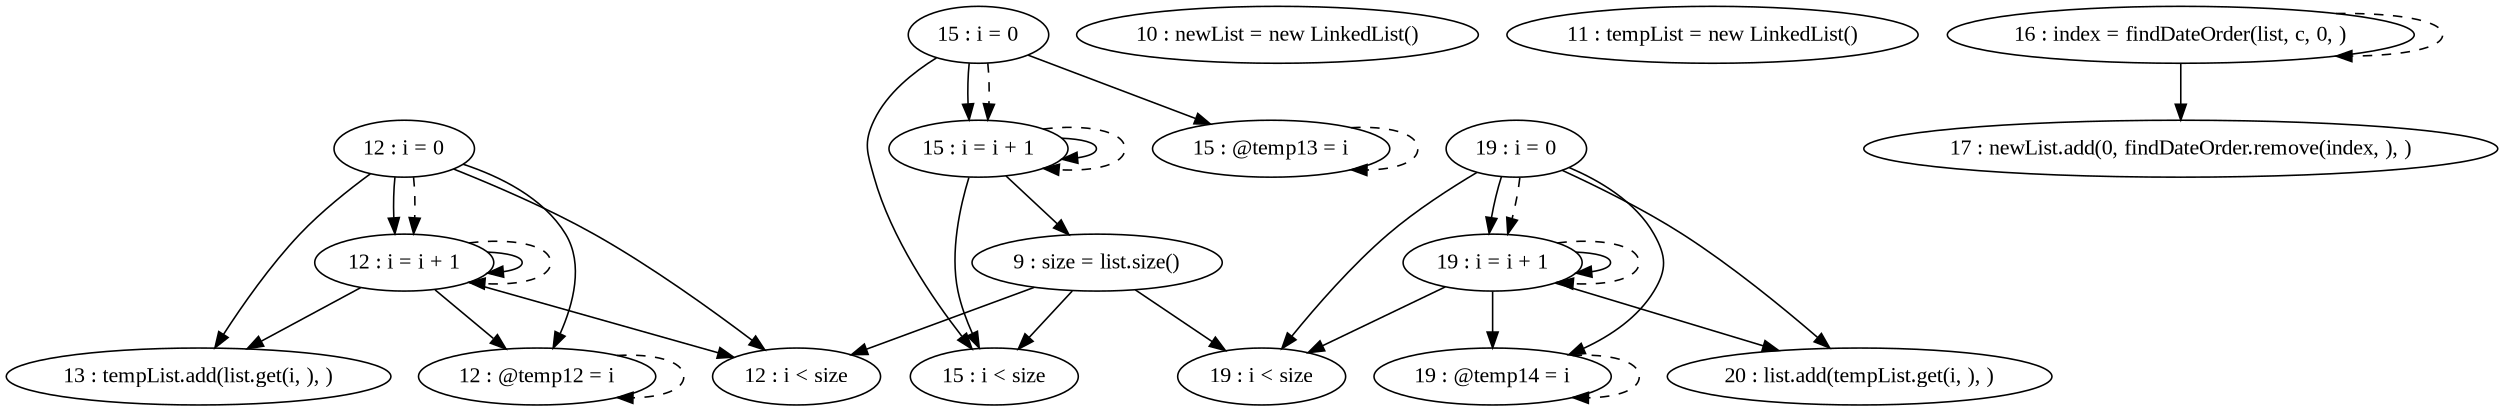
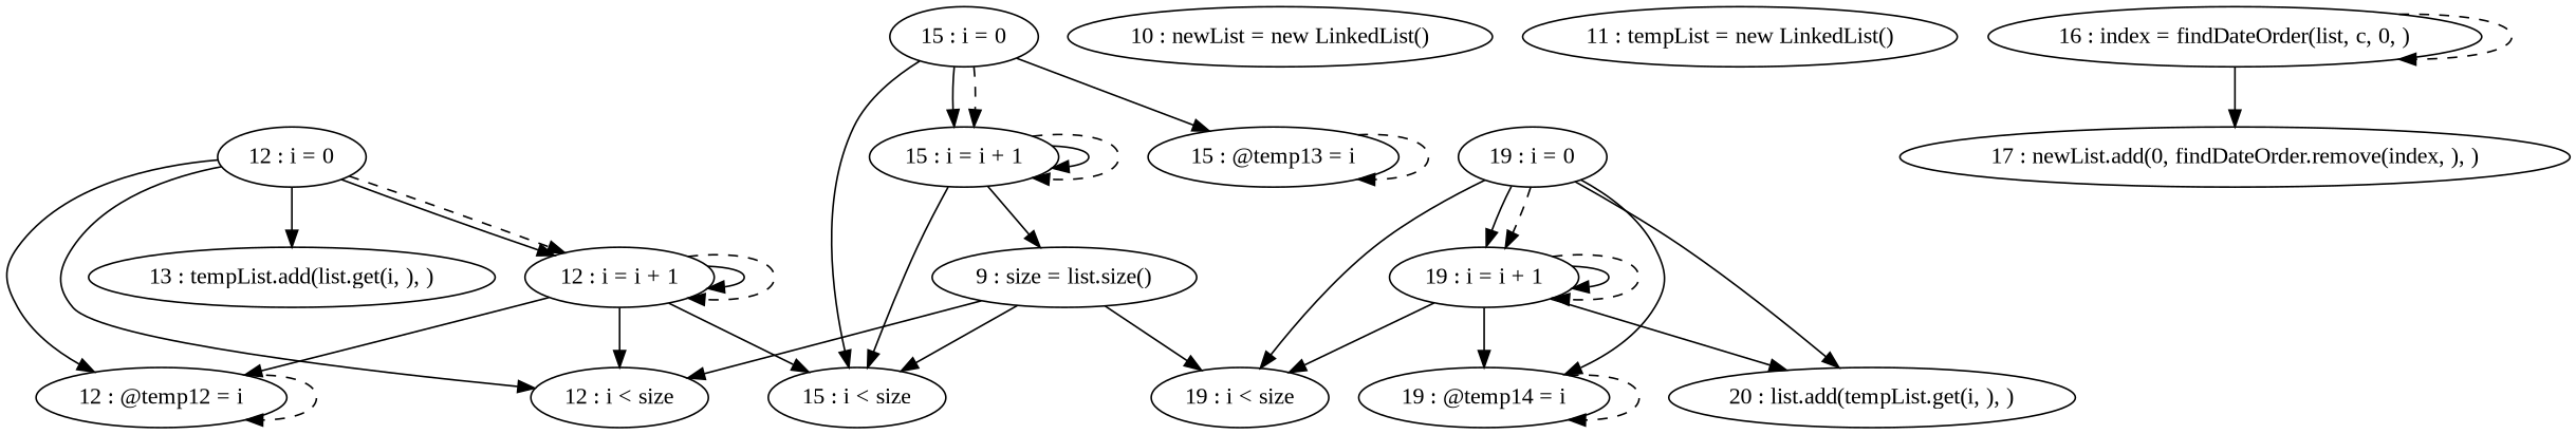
  digraph {
    fontname="Liberation Serif"
    node [fontname="Liberation Serif"]
    edge [fontname="Liberation Serif"]
    "9 : size = list.size()"
    "12 : i < size"
    "15 : i < size"
    "19 : i < size"
    "10 : newList = new LinkedList()"
    "11 : tempList = new LinkedList()"
    "12 : i = 0"
    "12 : @temp12 = i"
    "12 : i = i + 1"
    "13 : tempList.add(list.get(i, ), )"
    "15 : i = 0"
    "15 : i = i + 1"
    "15 : @temp13 = i"
    "16 : index = findDateOrder(list, c, 0, )"
    n15 [label="17 : newList.add(0, findDateOrder.remove(index, ), )"]
    "19 : i = 0"
    "19 : i = i + 1"
    "20 : list.add(tempList.get(i, ), )"
    "19 : @temp14 = i"
    "9 : size = list.size()" -> "12 : i < size"
    "9 : size = list.size()" -> "15 : i < size"
    "9 : size = list.size()" -> "19 : i < size"
    "12 : i = 0" -> "12 : i < size"
    "12 : i = 0" -> "12 : @temp12 = i"
    "12 : i = 0" -> "12 : i = i + 1"
    "12 : i = 0" -> "12 : i = i + 1" [style=dashed]
    "12 : i = 0" -> "13 : tempList.add(list.get(i, ), )"
    "12 : @temp12 = i" -> "12 : @temp12 = i" [style=dashed]
    "12 : i = i + 1" -> "12 : i < size"
    "12 : i = i + 1" -> "12 : @temp12 = i"
    "12 : i = i + 1" -> "12 : i = i + 1"
    "12 : i = i + 1" -> "12 : i = i + 1" [style=dashed]
-   "12 : i = i + 1" -> "13 : tempList.add(list.get(i, ), )"
+   "12 : i = i + 1" -> "15 : i < size"
    "15 : i = 0" -> "15 : i < size"
    "15 : i = 0" -> "15 : i = i + 1"
    "15 : i = 0" -> "15 : i = i + 1" [style=dashed]
    "15 : i = 0" -> "15 : @temp13 = i"
    "15 : i = i + 1" -> "9 : size = list.size()"
    "15 : i = i + 1" -> "15 : i < size"
    "15 : i = i + 1" -> "15 : i = i + 1"
    "15 : i = i + 1" -> "15 : i = i + 1" [style=dashed]
    "15 : @temp13 = i" -> "15 : @temp13 = i" [style=dashed]
    "16 : index = findDateOrder(list, c, 0, )" -> "16 : index = findDateOrder(list, c, 0, )" [style=dashed]
    "16 : index = findDateOrder(list, c, 0, )" -> n15
    "19 : i = 0" -> "19 : i < size"
    "19 : i = 0" -> "19 : i = i + 1"
    "19 : i = 0" -> "19 : i = i + 1" [style=dashed]
    "19 : i = 0" -> "20 : list.add(tempList.get(i, ), )"
    "19 : i = 0" -> "19 : @temp14 = i"
    "19 : i = i + 1" -> "19 : i < size"
    "19 : i = i + 1" -> "19 : i = i + 1"
    "19 : i = i + 1" -> "19 : i = i + 1" [style=dashed]
    "19 : i = i + 1" -> "20 : list.add(tempList.get(i, ), )"
    "19 : i = i + 1" -> "19 : @temp14 = i"
    "19 : @temp14 = i" -> "19 : @temp14 = i" [style=dashed]
  }
